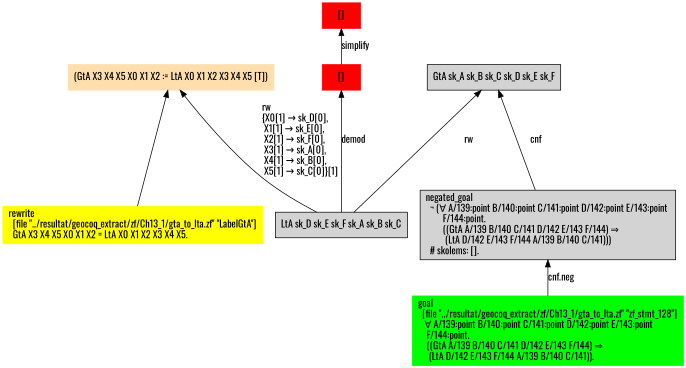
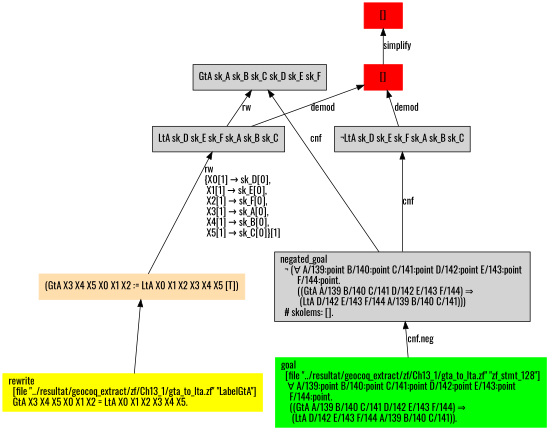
  digraph {
    fontname=Oswald
    node [fontname=Oswald shape=box style=filled]
    edge [dir=back fontname=Oswald]
    n1 [color=red label="[]"]
    n2 [color=red label="[]"]
    n3 [label="LtA sk_D sk_E sk_F sk_A sk_B sk_C\l"]
+   n4 [label="¬LtA sk_D sk_E sk_F sk_A sk_B sk_C\l"]
    n5 [color=navajowhite label="(GtA X3 X4 X5 X0 X1 X2 := LtA X0 X1 X2 X3 X4 X5 [T])\l"]
    n6 [label="negated_goal\l  ¬ (∀ A/139:point B/140:point C/141:point D/142:point E/143:point \l        F/144:point.\l        ((GtA A/139 B/140 C/141 D/142 E/143 F/144) ⇒\l         (LtA D/142 E/143 F/144 A/139 B/140 C/141)))\l  # skolems: [].\l"]
    n7 [color=yellow label="rewrite\l  [file \"../resultat/geocoq_extract/zf/Ch13_1/gta_to_lta.zf\" \"LabelGtA\"]\l  GtA X3 X4 X5 X0 X1 X2 = LtA X0 X1 X2 X3 X4 X5.\l"]
    n8 [label="GtA sk_A sk_B sk_C sk_D sk_E sk_F\l"]
    n9 [color=green label="goal\l  [file \"../resultat/geocoq_extract/zf/Ch13_1/gta_to_lta.zf\" \"zf_stmt_128\"]\l  ∀ A/139:point B/140:point C/141:point D/142:point E/143:point \l    F/144:point.\l    ((GtA A/139 B/140 C/141 D/142 E/143 F/144) ⇒\l     (LtA D/142 E/143 F/144 A/139 B/140 C/141)).\l"]
    n1 -> n2 [label=simplify]
    n2 -> n3 [label=demod]
-   n5 -> n3 [label="rw\l\{X0[1] → sk_D[0], \l X1[1] → sk_E[0], \l X2[1] → sk_F[0], \l X3[1] → sk_A[0], \l X4[1] → sk_B[0], \l X5[1] → sk_C[0]\}[1]\l"]
+   n2 -> n4 [label=demod]
+   n3 -> n5 [label="rw\l\{X0[1] → sk_D[0], \l X1[1] → sk_E[0], \l X2[1] → sk_F[0], \l X3[1] → sk_A[0], \l X4[1] → sk_B[0], \l X5[1] → sk_C[0]\}[1]\l"]
+   n4 -> n6 [label=cnf]
    n5 -> n7
    n6 -> n9 [label="cnf.neg"]
    n8 -> n3 [label=rw]
    n8 -> n6 [label=cnf]
  }
